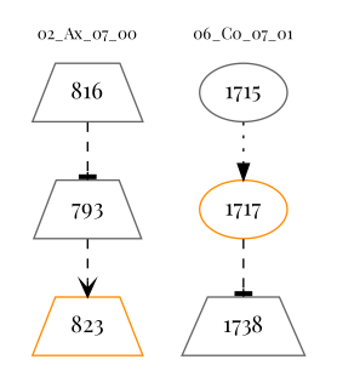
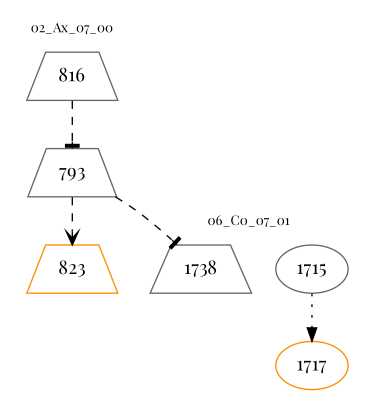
  digraph {
    fontname="Playfair Display"
    node [color=gray40 fontname="Playfair Display" shape=trapezium]
    edge [arrowhead=tee color=black fontname="Playfair Display" style=dashed]
    n1 [label=816]
    n2 [label=793]
    n3 [color=darkorange label=823]
    n4 [label=1715 shape=ellipse]
    n5 [color=darkorange label=1717 shape=ellipse]
    n6 [label=1738]
    subgraph cluster_1 {
      color=white
      fontsize=10
      label="02_Ax_07_00"
      n1
      n2
      n3
    }
    subgraph cluster_2 {
      color=white
      fontsize=10
      label="06_C0_07_01"
      n4
      n5
      n6
    }
    n1 -> n2
    n2 -> n3 [arrowhead=vee]
    n4 -> n5 [arrowhead=normal style=dotted]
-   n5 -> n6
+   n2 -> n6
  }
